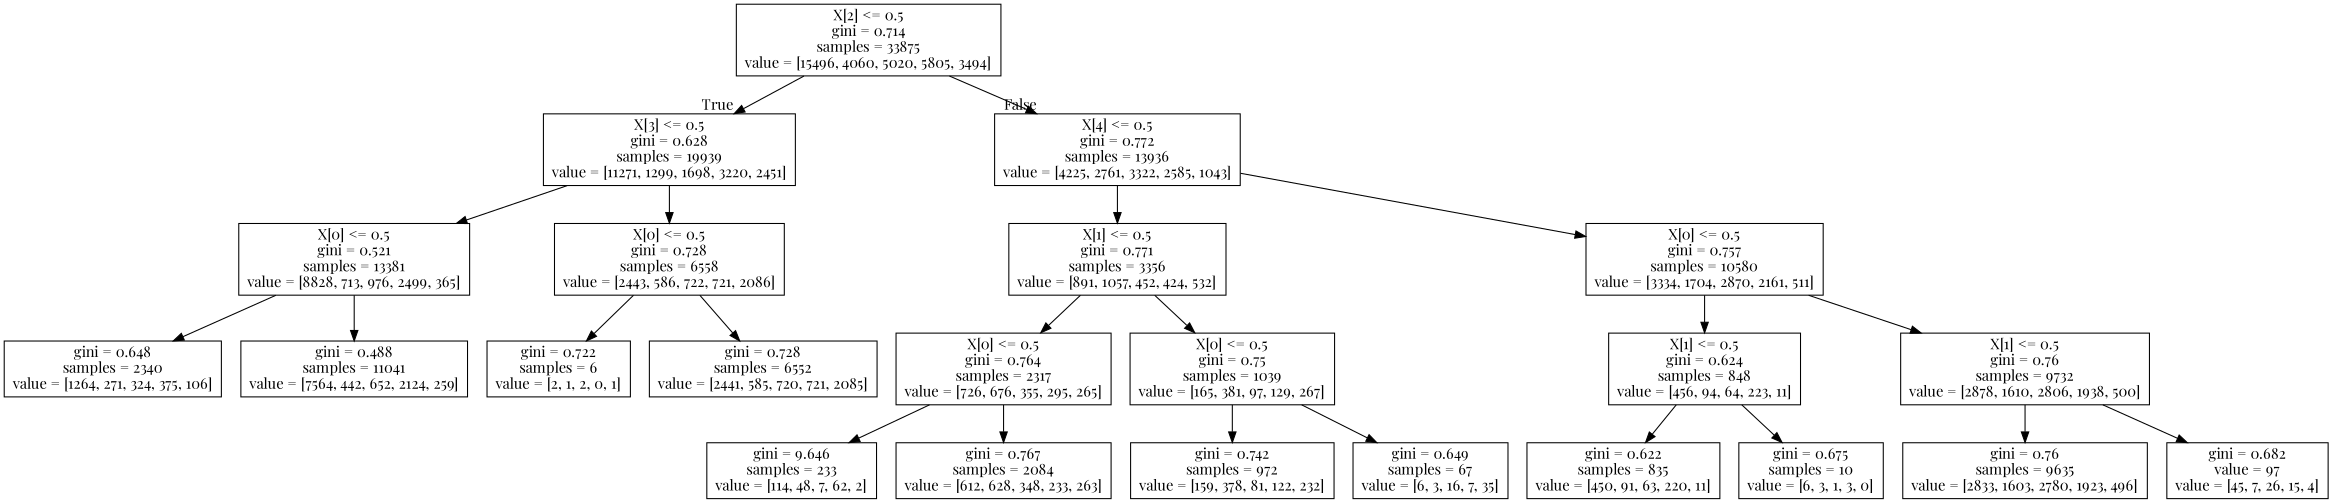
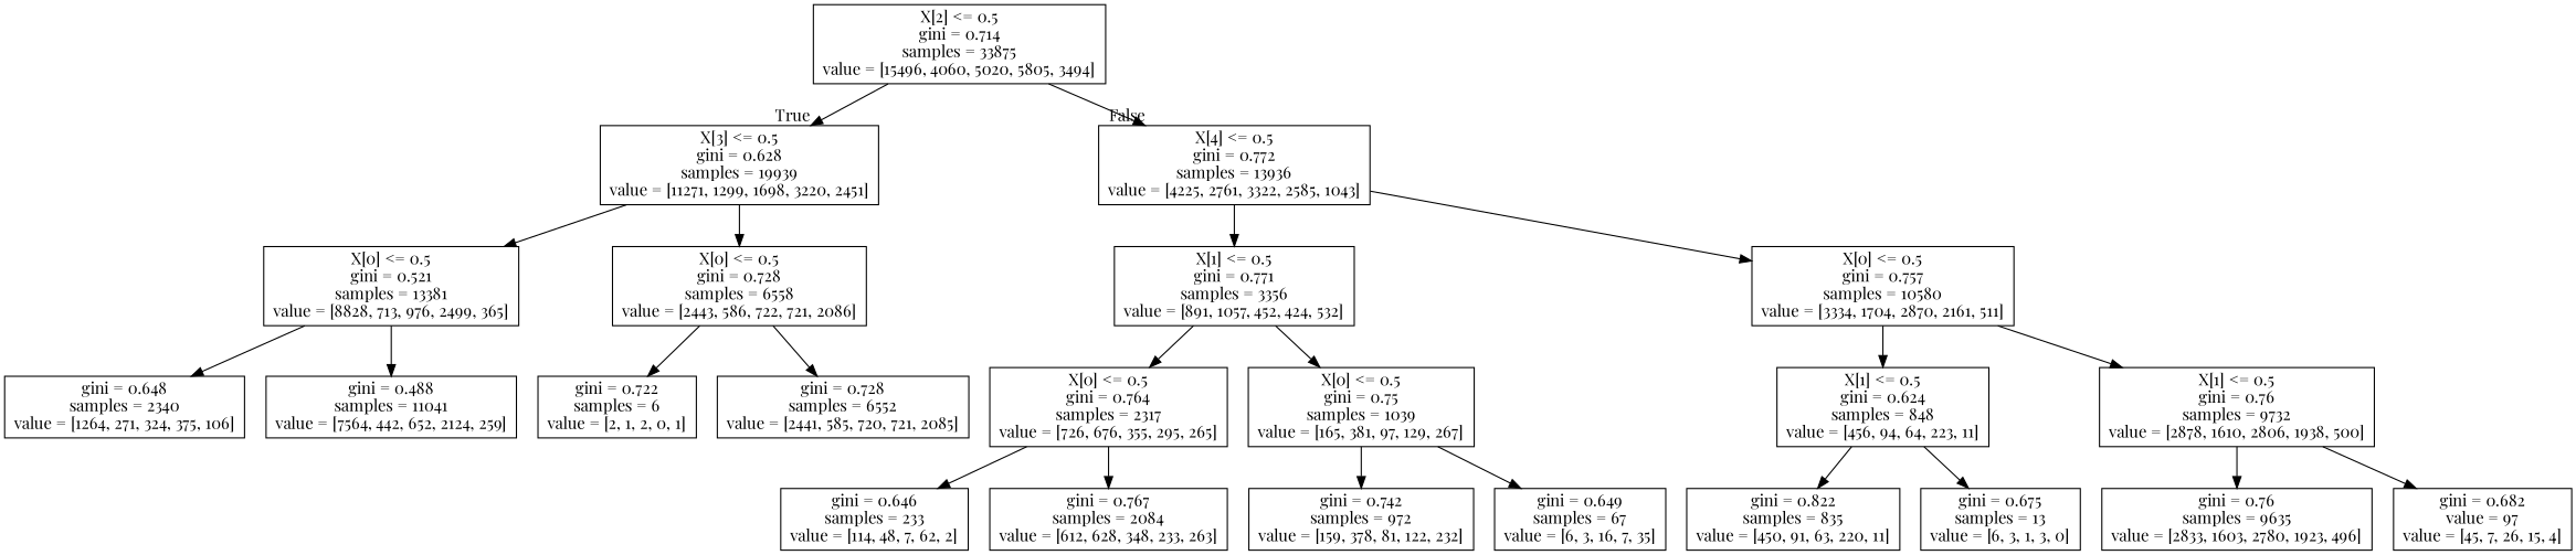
  digraph {
    fontname="Playfair Display"
    node [fontname="Playfair Display" shape=box]
    edge [fontname="Playfair Display"]
    n1 [label="X[2] <= 0.5\ngini = 0.714\nsamples = 33875\nvalue = [15496, 4060, 5020, 5805, 3494]"]
    n2 [label="X[3] <= 0.5\ngini = 0.628\nsamples = 19939\nvalue = [11271, 1299, 1698, 3220, 2451]"]
    n3 [label="X[4] <= 0.5\ngini = 0.772\nsamples = 13936\nvalue = [4225, 2761, 3322, 2585, 1043]"]
    n4 [label="X[0] <= 0.5\ngini = 0.521\nsamples = 13381\nvalue = [8828, 713, 976, 2499, 365]"]
    n5 [label="X[0] <= 0.5\ngini = 0.728\nsamples = 6558\nvalue = [2443, 586, 722, 721, 2086]"]
    n6 [label="X[1] <= 0.5\ngini = 0.771\nsamples = 3356\nvalue = [891, 1057, 452, 424, 532]"]
    n7 [label="X[0] <= 0.5\ngini = 0.757\nsamples = 10580\nvalue = [3334, 1704, 2870, 2161, 511]"]
    n8 [label="gini = 0.648\nsamples = 2340\nvalue = [1264, 271, 324, 375, 106]"]
    n9 [label="gini = 0.488\nsamples = 11041\nvalue = [7564, 442, 652, 2124, 259]"]
    n10 [label="gini = 0.722\nsamples = 6\nvalue = [2, 1, 2, 0, 1]"]
    n11 [label="gini = 0.728\nsamples = 6552\nvalue = [2441, 585, 720, 721, 2085]"]
    n12 [label="X[0] <= 0.5\ngini = 0.764\nsamples = 2317\nvalue = [726, 676, 355, 295, 265]"]
    n13 [label="X[0] <= 0.5\ngini = 0.75\nsamples = 1039\nvalue = [165, 381, 97, 129, 267]"]
    n14 [label="X[1] <= 0.5\ngini = 0.624\nsamples = 848\nvalue = [456, 94, 64, 223, 11]"]
    n15 [label="X[1] <= 0.5\ngini = 0.76\nsamples = 9732\nvalue = [2878, 1610, 2806, 1938, 500]"]
-   n16 [label="gini = 9.646\nsamples = 233\nvalue = [114, 48, 7, 62, 2]"]
+   n16 [label="gini = 0.646\nsamples = 233\nvalue = [114, 48, 7, 62, 2]"]
    n17 [label="gini = 0.767\nsamples = 2084\nvalue = [612, 628, 348, 233, 263]"]
    n18 [label="gini = 0.742\nsamples = 972\nvalue = [159, 378, 81, 122, 232]"]
    n19 [label="gini = 0.649\nsamples = 67\nvalue = [6, 3, 16, 7, 35]"]
-   n20 [label="gini = 0.622\nsamples = 835\nvalue = [450, 91, 63, 220, 11]"]
-   n21 [label="gini = 0.675\nsamples = 10\nvalue = [6, 3, 1, 3, 0]"]
+   n20 [label="gini = 0.822\nsamples = 835\nvalue = [450, 91, 63, 220, 11]"]
+   n21 [label="gini = 0.675\nsamples = 13\nvalue = [6, 3, 1, 3, 0]"]
    n22 [label="gini = 0.76\nsamples = 9635\nvalue = [2833, 1603, 2780, 1923, 496]"]
    n23 [label="gini = 0.682\nvalue = 97\nvalue = [45, 7, 26, 15, 4]"]
    n1 -> n2 [headlabel=True labelangle=45 labeldistance=2.5]
    n1 -> n3 [headlabel=False labelangle=-45 labeldistance=2.5]
    n2 -> n4
    n2 -> n5
    n3 -> n6
    n3 -> n7
    n4 -> n8
    n4 -> n9
    n5 -> n10
    n5 -> n11
    n6 -> n12
    n6 -> n13
    n7 -> n14
    n7 -> n15
    n12 -> n16
    n12 -> n17
    n13 -> n18
    n13 -> n19
    n14 -> n20
    n14 -> n21
    n15 -> n22
    n15 -> n23
  }
